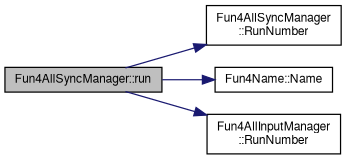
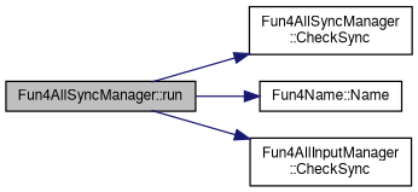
  digraph {
    rankdir=LR
    node [color=black fontname=FreeSans fontsize=10 shape=record]
    edge [color=midnightblue fontname=FreeSans fontsize=10 labelfontname=FreeSans labelfontsize=10 style=solid]
    n1 [fillcolor=grey75 fontcolor=black height=0.2 label="Fun4AllSyncManager::run" style=filled width=0.4]
-   n2 [height=0.2 label="Fun4AllSyncManager\l::RunNumber" width=0.4]
+   n2 [height=0.2 label="Fun4AllSyncManager\l::CheckSync" width=0.4]
    n3 [height=0.2 label="Fun4Name::Name" width=0.4]
-   n4 [height=0.2 label="Fun4AllInputManager\l::RunNumber" width=0.4]
+   n4 [height=0.2 label="Fun4AllInputManager\l::CheckSync" width=0.4]
    n1 -> n2
    n1 -> n3
    n1 -> n4
  }
